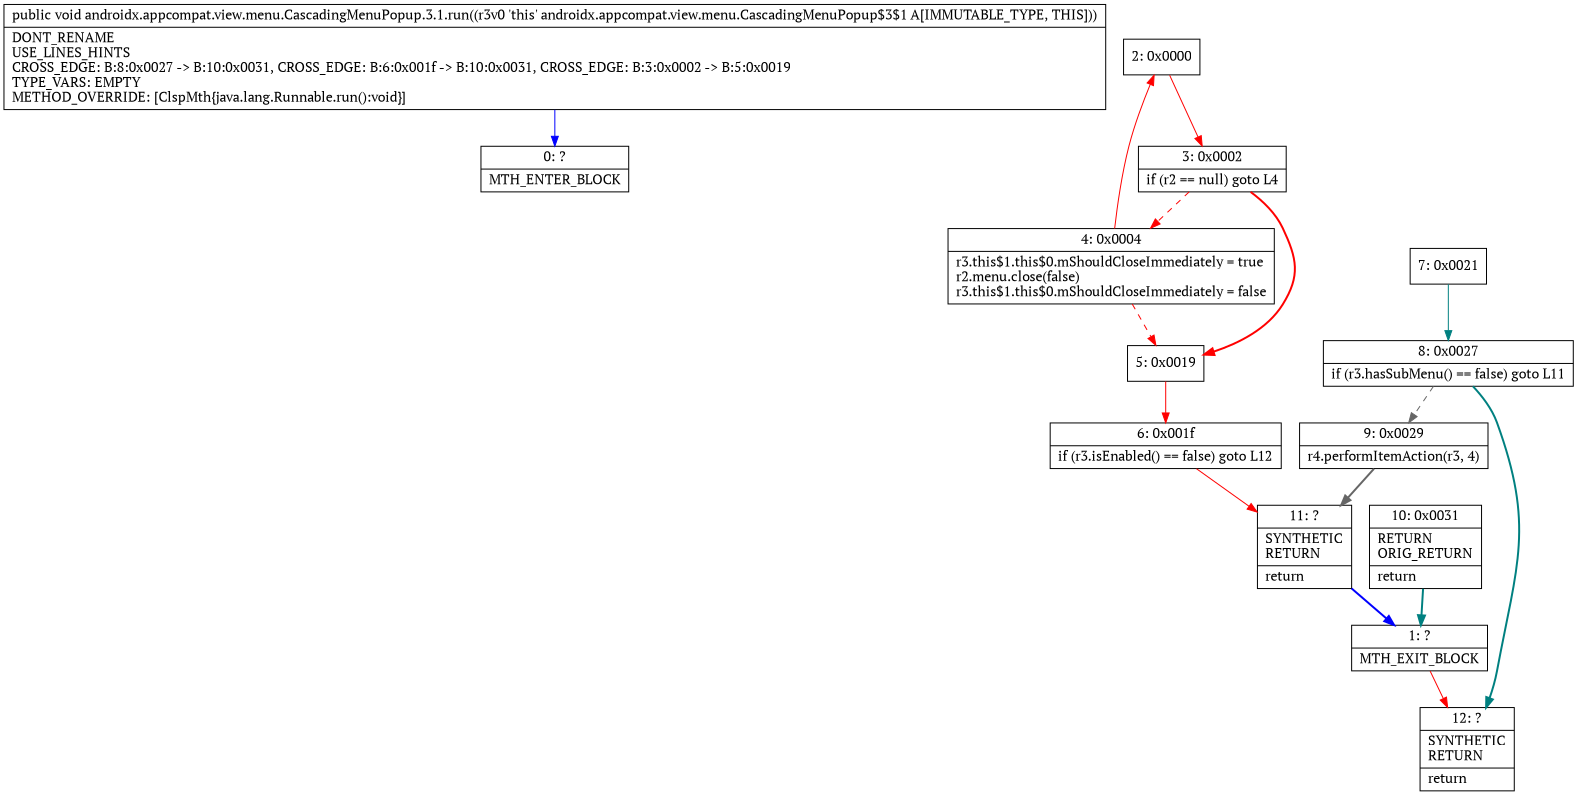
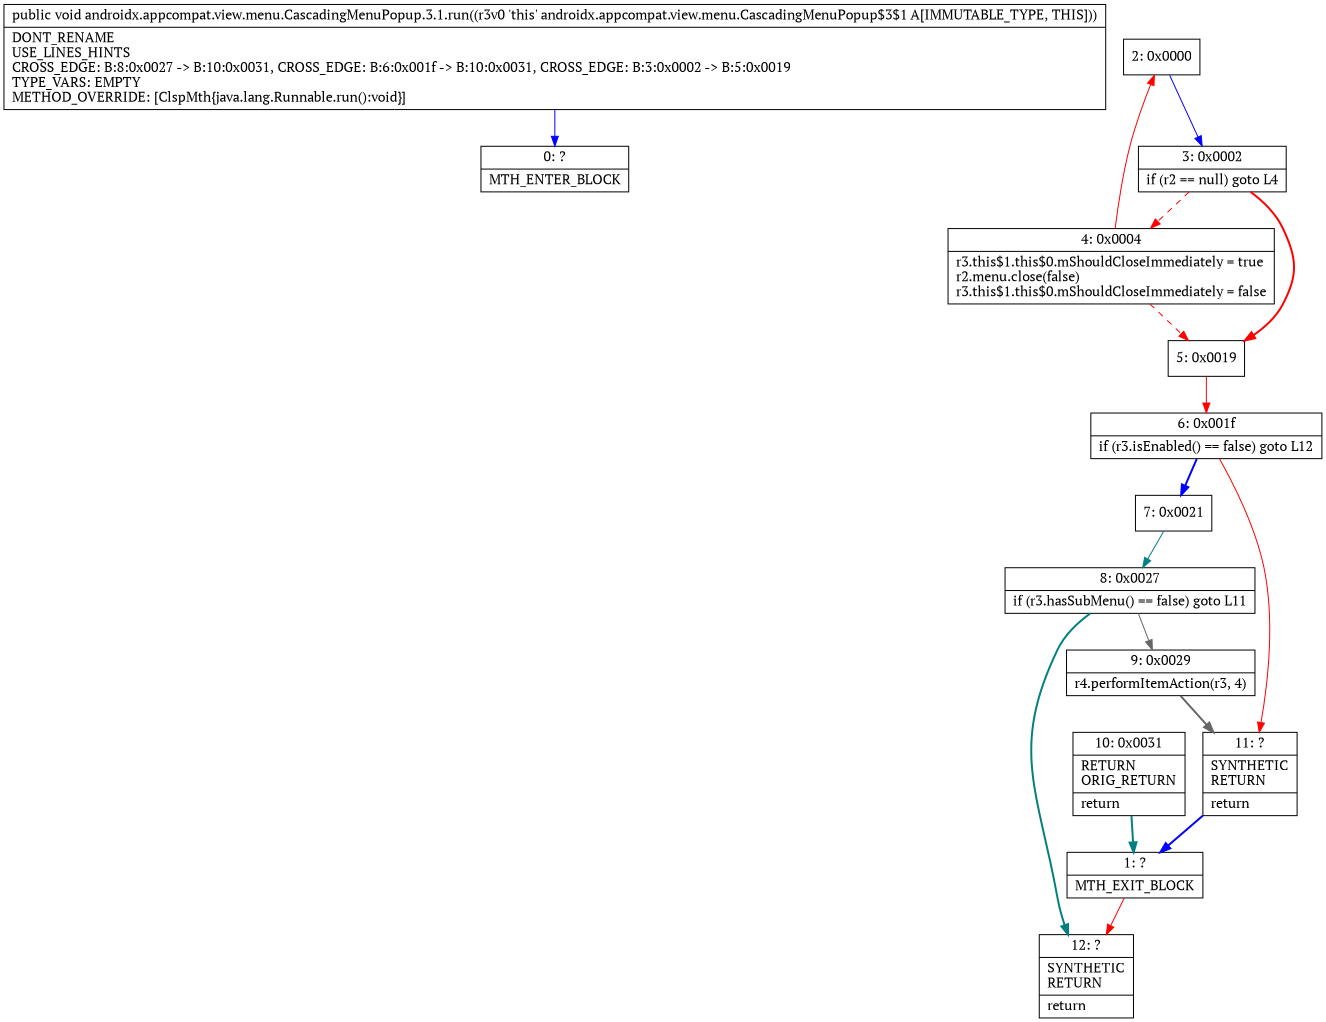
  digraph {
    fontname="PT Serif"
    node [fontname="PT Serif" shape=record]
    edge [color=red fontname="PT Serif" style=solid]
    n1 [label="{0\:\ ?|MTH_ENTER_BLOCK\l}"]
    n2 [label="{2\:\ 0x0000}"]
    n3 [label="{3\:\ 0x0002|if (r2 == null) goto L4\l}"]
    n4 [label="{4\:\ 0x0004|r3.this$1.this$0.mShouldCloseImmediately = true\lr2.menu.close(false)\lr3.this$1.this$0.mShouldCloseImmediately = false\l}"]
    n5 [label="{5\:\ 0x0019}"]
    n6 [label="{6\:\ 0x001f|if (r3.isEnabled() == false) goto L12\l}"]
    n7 [label="{7\:\ 0x0021}"]
    n8 [label="{11\:\ ?|SYNTHETIC\lRETURN\l|return\l}"]
    n9 [label="{8\:\ 0x0027|if (r3.hasSubMenu() == false) goto L11\l}"]
    n10 [label="{1\:\ ?|MTH_EXIT_BLOCK\l}"]
    n11 [label="{9\:\ 0x0029|r4.performItemAction(r3, 4)\l}"]
    n12 [label="{12\:\ ?|SYNTHETIC\lRETURN\l|return\l}"]
    n13 [label="{10\:\ 0x0031|RETURN\lORIG_RETURN\l|return\l}"]
    n14 [label="{public void androidx.appcompat.view.menu.CascadingMenuPopup.3.1.run((r3v0 'this' androidx.appcompat.view.menu.CascadingMenuPopup$3$1 A[IMMUTABLE_TYPE, THIS]))  | DONT_RENAME\lUSE_LINES_HINTS\lCROSS_EDGE: B:8:0x0027 \-\> B:10:0x0031, CROSS_EDGE: B:6:0x001f \-\> B:10:0x0031, CROSS_EDGE: B:3:0x0002 \-\> B:5:0x0019\lTYPE_VARS: EMPTY\lMETHOD_OVERRIDE: [ClspMth\{java.lang.Runnable.run():void\}]\l}"]
-   n2 -> n3
+   n2 -> n3 [color=blue]
    n3 -> n4 [style=dashed]
    n3 -> n5 [style=bold]
    n4 -> n2
    n4 -> n5 [style=dashed]
    n5 -> n6
+   n6 -> n7 [color=blue style=bold]
    n6 -> n8
    n7 -> n9 [color=teal]
    n8 -> n10 [color=blue style=bold]
-   n9 -> n11 [color=gray40 style=dashed]
+   n9 -> n11 [color=gray40]
    n9 -> n12 [color=teal style=bold]
    n10 -> n12
    n11 -> n8 [color=gray40 style=bold]
    n13 -> n10 [color=teal style=bold]
    n14 -> n1 [color=blue]
  }
